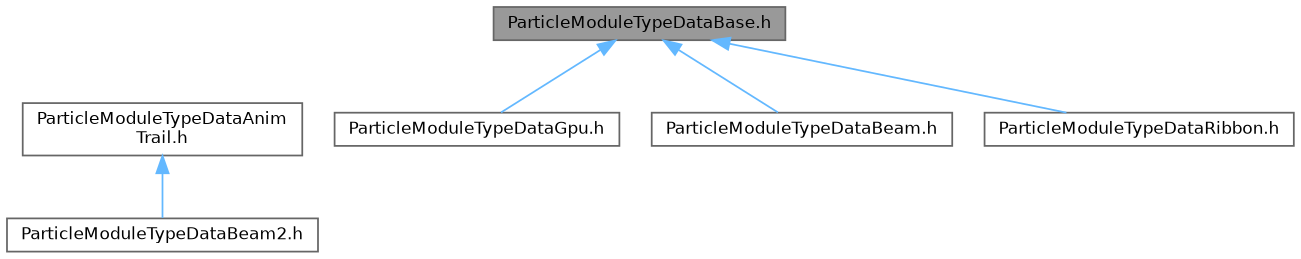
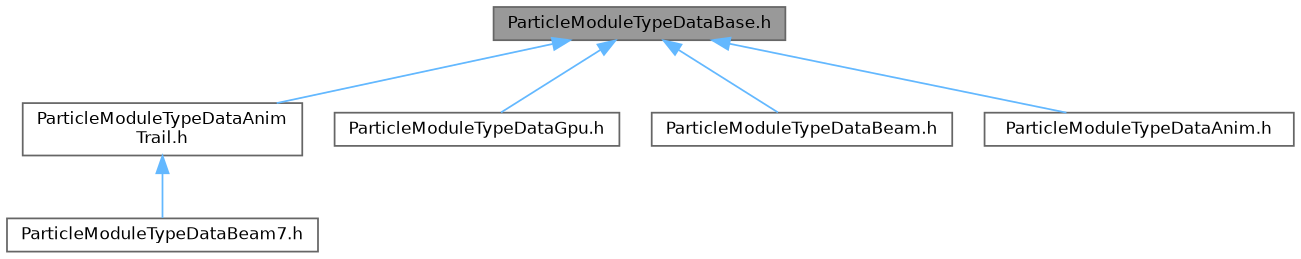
  digraph {
    node [color=grey40 fillcolor=white fontname=Helvetica fontsize=10 shape=box style=filled]
    edge [color=steelblue1 dir=back fontname=Helvetica fontsize=10 labelfontname=Helvetica labelfontsize=10 style=solid]
    n1 [color=gray40 fillcolor=grey60 fontcolor=black height=0.2 label="ParticleModuleTypeDataBase.h" width=0.4]
    n2 [height=0.2 label="ParticleModuleTypeDataAnim\lTrail.h" width=0.4]
    n3 [height=0.2 label="ParticleModuleTypeDataGpu.h" width=0.4]
    n4 [height=0.2 label="ParticleModuleTypeDataBeam.h" width=0.4]
-   n5 [height=0.2 label="ParticleModuleTypeDataRibbon.h" width=0.4]
-   n6 [height=0.2 label="ParticleModuleTypeDataBeam2.h" width=0.4]
+   n5 [height=0.2 label="ParticleModuleTypeDataAnim.h" width=0.4]
+   n6 [height=0.2 label="ParticleModuleTypeDataBeam7.h" width=0.4]
+   n1 -> n2
    n1 -> n3
    n1 -> n4
    n1 -> n5
    n2 -> n6
  }
